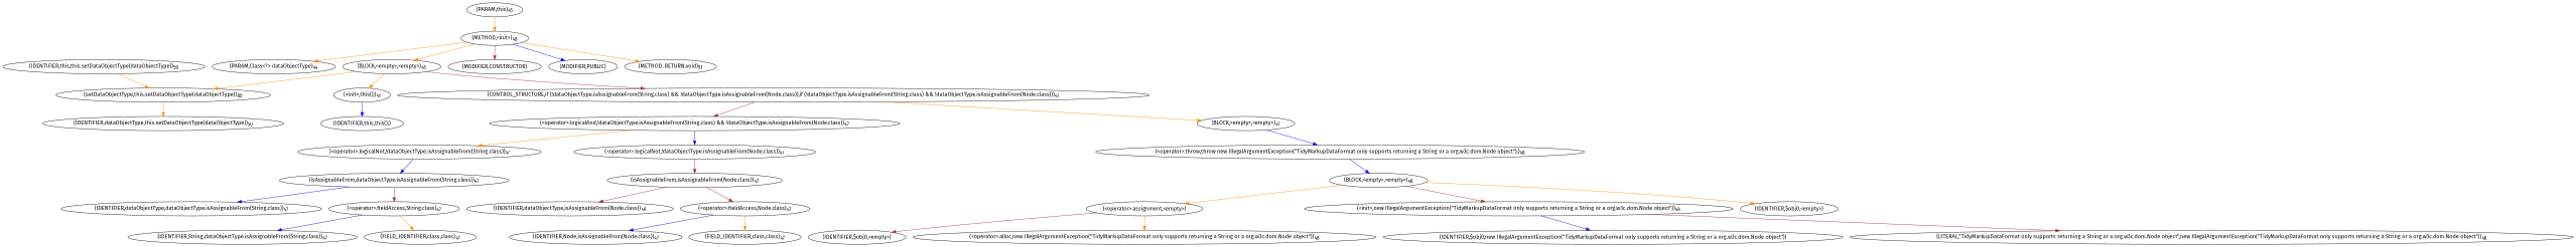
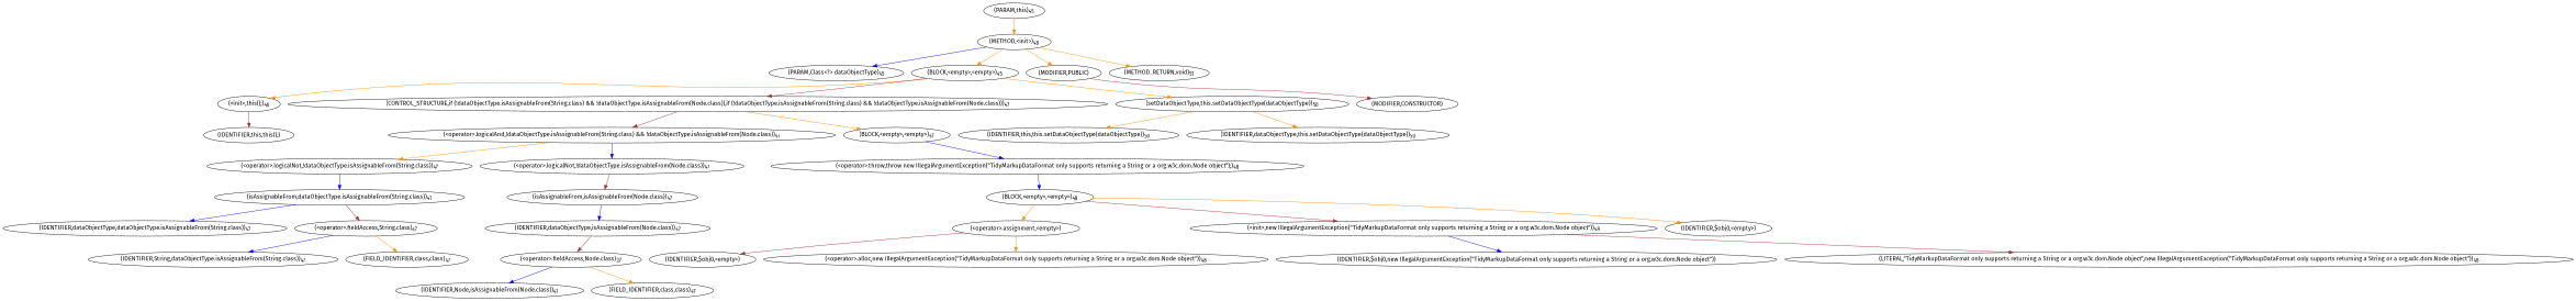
  digraph {
    fontname="Fira Sans"
    node [fontname="Fira Sans"]
    edge [color=darkorange fontname="Fira Sans"]
    n1 [label=<(METHOD,&lt;init&gt;)<SUB>48</SUB>>]
-   n2 [label=<(PARAM,Class&lt;?&gt; dataObjectType)<SUB>44</SUB>>]
+   n2 [label=<(PARAM,Class&lt;?&gt; dataObjectType)<SUB>45</SUB>>]
    n3 [label=<(BLOCK,&lt;empty&gt;,&lt;empty&gt;)<SUB>45</SUB>>]
    n4 [label=<(MODIFIER,CONSTRUCTOR)>]
    n5 [label=<(MODIFIER,PUBLIC)>]
    n6 [label=<(METHOD_RETURN,void)<SUB>51</SUB>>]
    n7 [label=<(PARAM,this)<SUB>45</SUB>>]
-   n8 [label=<(&lt;init&gt;,this();)<SUB>41</SUB>>]
+   n8 [label=<(&lt;init&gt;,this();)<SUB>46</SUB>>]
    n9 [label=<(CONTROL_STRUCTURE,if (!dataObjectType.isAssignableFrom(String.class) &amp;&amp; !dataObjectType.isAssignableFrom(Node.class)),if (!dataObjectType.isAssignableFrom(String.class) &amp;&amp; !dataObjectType.isAssignableFrom(Node.class)))<SUB>47</SUB>>]
-   n10 [label=<(setDataObjectType,this.setDataObjectType(dataObjectType))<SUB>80</SUB>>]
+   n10 [label=<(setDataObjectType,this.setDataObjectType(dataObjectType))<SUB>50</SUB>>]
    n11 [label=<(IDENTIFIER,this,this();)>]
    n12 [label=<(&lt;operator&gt;.logicalAnd,!dataObjectType.isAssignableFrom(String.class) &amp;&amp; !dataObjectType.isAssignableFrom(Node.class))<SUB>47</SUB>>]
    n13 [label=<(BLOCK,&lt;empty&gt;,&lt;empty&gt;)<SUB>47</SUB>>]
    n14 [label=<(IDENTIFIER,this,this.setDataObjectType(dataObjectType))<SUB>50</SUB>>]
    n15 [label=<(IDENTIFIER,dataObjectType,this.setDataObjectType(dataObjectType))<SUB>50</SUB>>]
    n16 [label=<(&lt;operator&gt;.logicalNot,!dataObjectType.isAssignableFrom(String.class))<SUB>47</SUB>>]
    n17 [label=<(&lt;operator&gt;.logicalNot,!dataObjectType.isAssignableFrom(Node.class))<SUB>47</SUB>>]
    n18 [label=<(&lt;operator&gt;.throw,throw new IllegalArgumentException(&quot;TidyMarkupDataFormat only supports returning a String or a org.w3c.dom.Node object&quot;);)<SUB>48</SUB>>]
    n19 [label=<(isAssignableFrom,dataObjectType.isAssignableFrom(String.class))<SUB>47</SUB>>]
    n20 [label=<(isAssignableFrom,isAssignableFrom(Node.class))<SUB>47</SUB>>]
    n21 [label=<(IDENTIFIER,dataObjectType,dataObjectType.isAssignableFrom(String.class))<SUB>47</SUB>>]
    n22 [label=<(&lt;operator&gt;.fieldAccess,String.class)<SUB>47</SUB>>]
    n23 [label=<(IDENTIFIER,String,dataObjectType.isAssignableFrom(String.class))<SUB>47</SUB>>]
    n24 [label=<(FIELD_IDENTIFIER,class,class)<SUB>47</SUB>>]
-   n25 [label=<(IDENTIFIER,dataObjectType,isAssignableFrom(Node.class))<SUB>48</SUB>>]
-   n26 [label=<(&lt;operator&gt;.fieldAccess,Node.class)<SUB>47</SUB>>]
+   n25 [label=<(IDENTIFIER,dataObjectType,isAssignableFrom(Node.class))<SUB>47</SUB>>]
+   n26 [label=<(&lt;operator&gt;.fieldAccess,Node.class)<SUB>37</SUB>>]
    n27 [label=<(IDENTIFIER,Node,isAssignableFrom(Node.class))<SUB>47</SUB>>]
    n28 [label=<(FIELD_IDENTIFIER,class,class)<SUB>47</SUB>>]
    n29 [label=<(BLOCK,&lt;empty&gt;,&lt;empty&gt;)<SUB>48</SUB>>]
    n30 [label=<(&lt;operator&gt;.assignment,&lt;empty&gt;)>]
    n31 [label=<(&lt;init&gt;,new IllegalArgumentException(&quot;TidyMarkupDataFormat only supports returning a String or a org.w3c.dom.Node object&quot;))<SUB>48</SUB>>]
    n32 [label=<(IDENTIFIER,$obj0,&lt;empty&gt;)>]
    n33 [label=<(IDENTIFIER,$obj0,&lt;empty&gt;)>]
    n34 [label=<(&lt;operator&gt;.alloc,new IllegalArgumentException(&quot;TidyMarkupDataFormat only supports returning a String or a org.w3c.dom.Node object&quot;))<SUB>48</SUB>>]
    n35 [label=<(IDENTIFIER,$obj0,new IllegalArgumentException(&quot;TidyMarkupDataFormat only supports returning a String or a org.w3c.dom.Node object&quot;))>]
    n36 [label=<(LITERAL,&quot;TidyMarkupDataFormat only supports returning a String or a org.w3c.dom.Node object&quot;,new IllegalArgumentException(&quot;TidyMarkupDataFormat only supports returning a String or a org.w3c.dom.Node object&quot;))<SUB>48</SUB>>]
-   n1 -> n2
+   n1 -> n2 [color=blue]
    n1 -> n3
-   n1 -> n4 [color=brown]
-   n1 -> n5 [color=blue]
+   n5 -> n4 [color=brown]
+   n1 -> n5
    n1 -> n6
    n3 -> n8
    n3 -> n9 [color=brown]
    n3 -> n10
    n7 -> n1
-   n8 -> n11 [color=blue]
+   n8 -> n11 [color=brown]
    n9 -> n12 [color=brown]
    n9 -> n13
-   n14 -> n10
+   n10 -> n14
    n10 -> n15
    n12 -> n16
    n12 -> n17 [color=blue]
    n13 -> n18 [color=blue]
    n16 -> n19 [color=blue]
    n17 -> n20 [color=brown]
    n18 -> n29 [color=blue]
    n19 -> n21 [color=blue]
    n19 -> n22 [color=brown]
-   n20 -> n25 [color=brown]
-   n20 -> n26 [color=brown]
+   n20 -> n25 [color=blue]
+   n25 -> n26 [color=brown]
    n22 -> n23 [color=blue]
    n22 -> n24
    n26 -> n27 [color=blue]
    n26 -> n28
    n29 -> n30
    n29 -> n31 [color=brown]
    n29 -> n32
    n30 -> n33 [color=brown]
    n30 -> n34
    n31 -> n35 [color=blue]
    n31 -> n36 [color=brown]
  }
